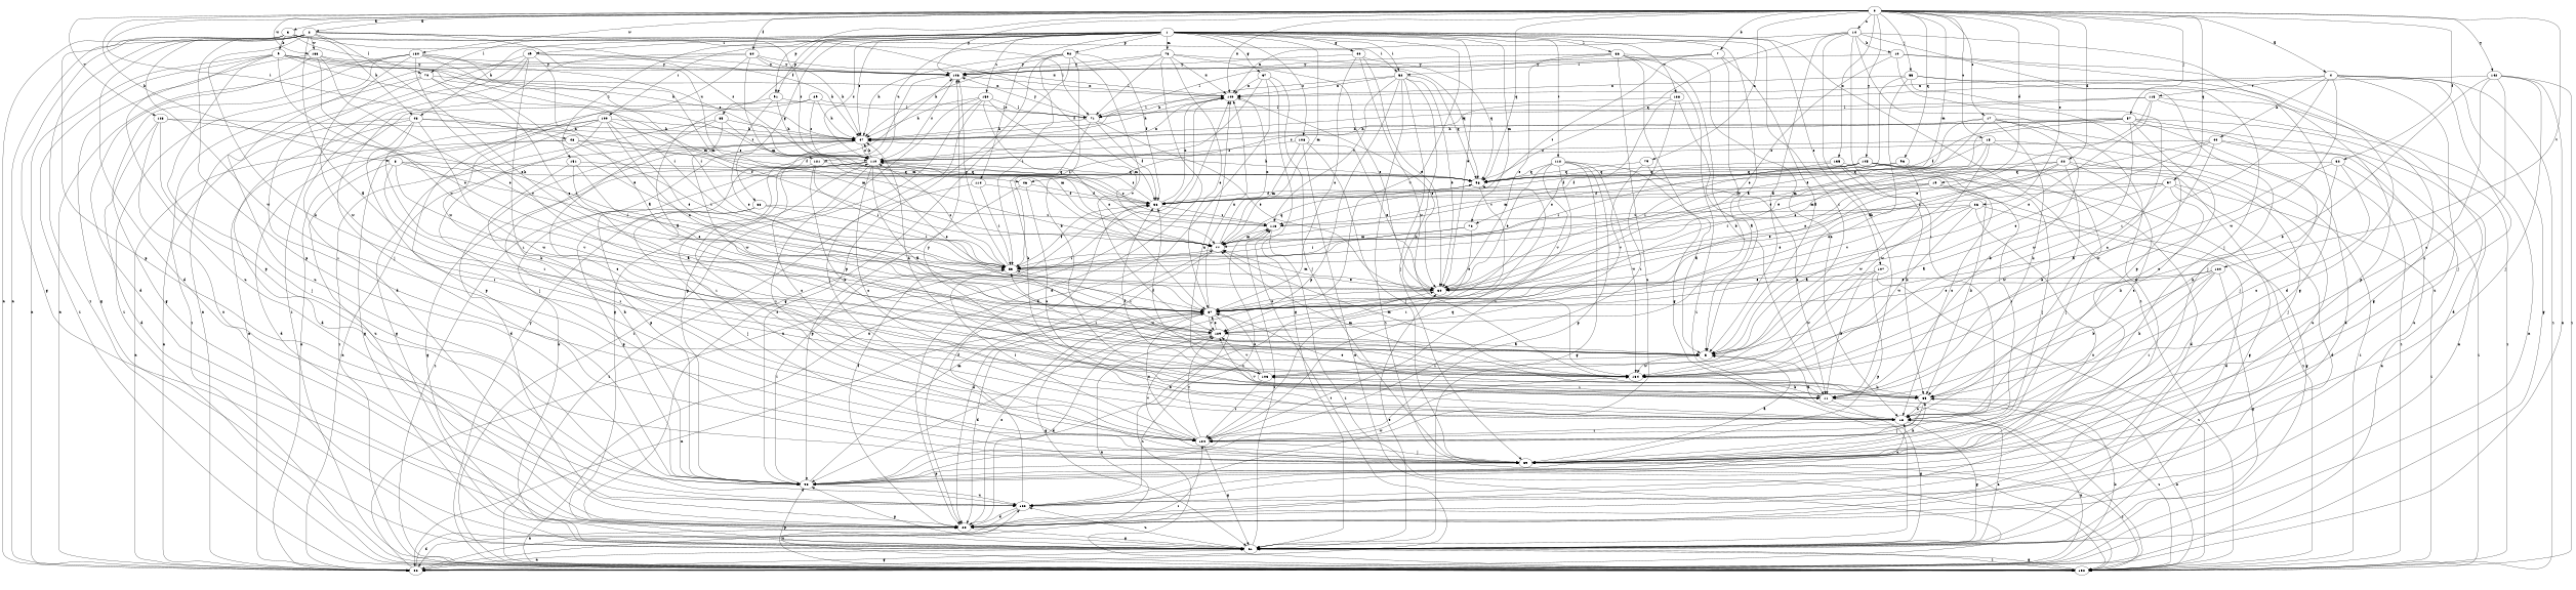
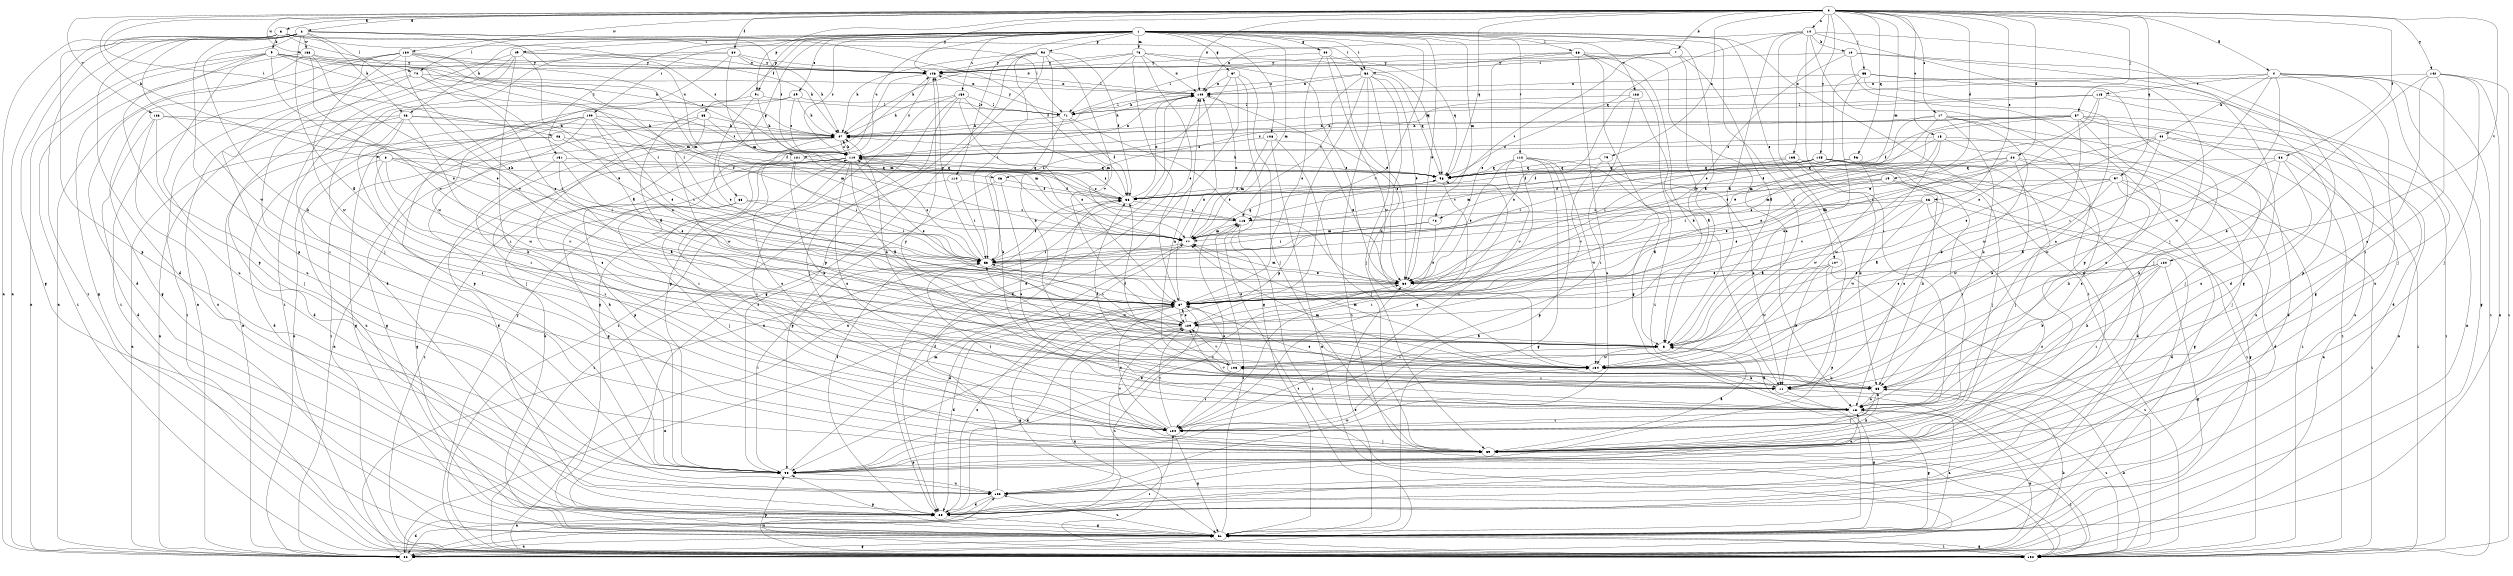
  strict digraph {
    0
    2
    3
    4
    7
    8
    14
    15
    17
    19
    22
    26
    32
    34
    48
    55
    57
    72
    79
    91
    96
    97
    98
    123
    124
    130
    133
    135
    140
    142
    145
    146
    5
    43
    110
    121
    152
    23
    36
    n40 [label=61]
    65
    82
    87
    93
    52
    70
    9
    71
    134
    103
    44
    46
    59
    115
    122
    129
    116
    53
    10
    11
    104
    77
    30
    47
    18
    1
    29
    35
    37
    38
    40
    49
    66
    73
    92
    100
    107
    108
    112
    114
    128
    150
    151
    0 -> 2 [label=a]
    0 -> 3 [label=a]
    0 -> 4 [label=a]
    0 -> 7 [label=b]
    0 -> 8 [label=b]
    0 -> 14 [label=c]
    0 -> 15 [label=c]
    0 -> 17 [label=c]
    0 -> 19 [label=d]
    0 -> 22 [label=d]
    0 -> 26 [label=e]
    0 -> 32 [label=f]
    0 -> 34 [label=f]
    0 -> 48 [label=i]
    0 -> 55 [label=j]
    0 -> 57 [label=j]
    0 -> 72 [label=m]
    0 -> 79 [label=n]
    0 -> 91 [label=p]
    0 -> 96 [label=q]
    0 -> 97 [label=q]
    0 -> 98 [label=q]
    0 -> 123 [label=v]
    0 -> 124 [label=v]
    0 -> 130 [label=w]
    0 -> 133 [label=w]
    0 -> 135 [label=x]
    0 -> 140 [label=x]
    0 -> 142 [label=y]
    0 -> 145 [label=y]
    0 -> 146 [label=y]
    2 -> 133 [label=w]
    2 -> 5 [label=a]
    2 -> 43 [label=h]
    2 -> 110 [label=s]
    2 -> 121 [label=u]
    2 -> 152 [label=z]
    2 -> 23 [label=d]
    2 -> 36 [label=f]
    2 -> n40 [label=g]
    2 -> 65 [label=k]
    2 -> 82 [label=n]
    2 -> 87 [label=o]
    2 -> 93 [label=p]
    3 -> 110 [label=s]
    3 -> 82 [label=n]
    3 -> 93 [label=p]
    3 -> 52 [label=i]
    3 -> 70 [label=l]
    3 -> 9 [label=b]
    3 -> 71 [label=l]
    3 -> 134 [label=w]
    4 -> 152 [label=z]
    4 -> n40 [label=g]
    4 -> 134 [label=w]
    4 -> 103 [label=r]
    4 -> 44 [label=h]
    4 -> 46 [label=h]
    4 -> 59 [label=j]
    4 -> 115 [label=t]
    4 -> 122 [label=u]
    7 -> 146 [label=y]
    7 -> 5 [label=a]
    7 -> 52 [label=i]
    7 -> 129 [label=v]
    7 -> 116 [label=t]
    8 -> 98 [label=q]
    8 -> 103 [label=r]
    8 -> 46 [label=h]
    8 -> 122 [label=u]
    8 -> 129 [label=v]
    8 -> 53 [label=i]
    14 -> 98 [label=q]
    14 -> 140 [label=x]
    14 -> 5 [label=a]
    14 -> 23 [label=d]
    14 -> n40 [label=g]
    14 -> 59 [label=j]
    14 -> 10 [label=b]
    14 -> 11 [label=b]
    14 -> 104 [label=r]
    15 -> 110 [label=s]
    15 -> 152 [label=z]
    15 -> 87 [label=o]
    15 -> 134 [label=w]
    15 -> 122 [label=u]
    15 -> 77 [label=m]
    17 -> 152 [label=z]
    17 -> 23 [label=d]
    17 -> 65 [label=k]
    17 -> 87 [label=o]
    17 -> 11 [label=b]
    17 -> 30 [label=e]
    17 -> 47 [label=h]
    19 -> 36 [label=f]
    19 -> n40 [label=g]
    19 -> 65 [label=k]
    19 -> 116 [label=t]
    19 -> 30 [label=e]
    22 -> 98 [label=q]
    22 -> 87 [label=o]
    22 -> 59 [label=j]
    22 -> 129 [label=v]
    22 -> 11 [label=b]
    22 -> 77 [label=m]
    22 -> 18 [label=c]
    26 -> 5 [label=a]
    26 -> 23 [label=d]
    26 -> 134 [label=w]
    26 -> 122 [label=u]
    26 -> 116 [label=t]
    26 -> 30 [label=e]
    32 -> 98 [label=q]
    32 -> 5 [label=a]
    32 -> 65 [label=k]
    32 -> 82 [label=n]
    32 -> 18 [label=c]
    34 -> 140 [label=x]
    34 -> 146 [label=y]
    34 -> 134 [label=w]
    34 -> 59 [label=j]
    34 -> 122 [label=u]
    34 -> 77 [label=m]
    34 -> 47 [label=h]
-   48 -> 110 [label=s]
    48 -> 23 [label=d]
    48 -> 36 [label=f]
    48 -> 82 [label=n]
    48 -> 53 [label=i]
    55 -> 140 [label=x]
    55 -> 5 [label=a]
    55 -> 93 [label=p]
    55 -> 59 [label=j]
    55 -> 30 [label=e]
    55 -> 18 [label=c]
    57 -> 110 [label=s]
    57 -> 152 [label=z]
    57 -> 36 [label=f]
    57 -> 82 [label=n]
    57 -> 134 [label=w]
    57 -> 59 [label=j]
    57 -> 30 [label=e]
    57 -> 47 [label=h]
    57 -> 18 [label=c]
    72 -> 87 [label=o]
    72 -> 53 [label=i]
    72 -> 77 [label=m]
    79 -> 98 [label=q]
    79 -> 129 [label=v]
    79 -> 11 [label=b]
    91 -> 5 [label=a]
    91 -> 87 [label=o]
    91 -> 71 [label=l]
    91 -> 77 [label=m]
    96 -> 98 [label=q]
    96 -> 36 [label=f]
    96 -> 134 [label=w]
    96 -> 59 [label=j]
    97 -> 5 [label=a]
    97 -> 152 [label=z]
    97 -> 23 [label=d]
    97 -> 36 [label=f]
    97 -> 65 [label=k]
    97 -> 134 [label=w]
    97 -> 53 [label=i]
    98 -> 36 [label=f]
    98 -> 104 [label=r]
    98 -> 47 [label=h]
    123 -> 23 [label=d]
    123 -> 59 [label=j]
    123 -> 122 [label=u]
    123 -> 53 [label=i]
    123 -> 47 [label=h]
    124 -> n40 [label=g]
    124 -> 65 [label=k]
    124 -> 87 [label=o]
    124 -> 11 [label=b]
    124 -> 104 [label=r]
    124 -> 30 [label=e]
    130 -> 146 [label=y]
    130 -> 110 [label=s]
    130 -> 152 [label=z]
    130 -> n40 [label=g]
    130 -> 82 [label=n]
    130 -> 134 [label=w]
    130 -> 129 [label=v]
    130 -> 53 [label=i]
    130 -> 77 [label=m]
    133 -> 146 [label=y]
    133 -> 23 [label=d]
    133 -> n40 [label=g]
    133 -> 87 [label=o]
    133 -> 129 [label=v]
    133 -> 53 [label=i]
    135 -> 98 [label=q]
    135 -> 152 [label=z]
    135 -> 65 [label=k]
    135 -> 53 [label=i]
    135 -> 104 [label=r]
    140 -> 71 [label=l]
    140 -> 30 [label=e]
    140 -> 47 [label=h]
    142 -> 140 [label=x]
    142 -> 152 [label=z]
    142 -> 82 [label=n]
    142 -> 59 [label=j]
    142 -> 11 [label=b]
    142 -> 104 [label=r]
    142 -> 18 [label=c]
    145 -> 98 [label=q]
    145 -> 23 [label=d]
    145 -> 36 [label=f]
    145 -> n40 [label=g]
    145 -> 59 [label=j]
    145 -> 53 [label=i]
    145 -> 77 [label=m]
    145 -> 18 [label=c]
    146 -> 140 [label=x]
    146 -> 110 [label=s]
    146 -> n40 [label=g]
    5 -> 134 [label=w]
    5 -> 103 [label=r]
    43 -> 23 [label=d]
    43 -> 36 [label=f]
    43 -> 65 [label=k]
    43 -> 82 [label=n]
    43 -> 134 [label=w]
    43 -> 104 [label=r]
    43 -> 47 [label=h]
    110 -> 98 [label=q]
    110 -> 140 [label=x]
    110 -> 5 [label=a]
    110 -> 152 [label=z]
    110 -> n40 [label=g]
    110 -> 87 [label=o]
    110 -> 93 [label=p]
    110 -> 104 [label=r]
    110 -> 47 [label=h]
    110 -> 18 [label=c]
    121 -> 98 [label=q]
    121 -> 53 [label=i]
    121 -> 11 [label=b]
    121 -> 18 [label=c]
    152 -> 140 [label=x]
    152 -> 146 [label=y]
    152 -> n40 [label=g]
    152 -> 65 [label=k]
    152 -> 93 [label=p]
    152 -> 122 [label=u]
    23 -> 36 [label=f]
    23 -> n40 [label=g]
    23 -> 87 [label=o]
    36 -> 140 [label=x]
    36 -> 110 [label=s]
    36 -> 116 [label=t]
    n40 -> 152 [label=z]
    n40 -> 82 [label=n]
    n40 -> 93 [label=p]
    n40 -> 122 [label=u]
    n40 -> 116 [label=t]
    n40 -> 30 [label=e]
    n40 -> 47 [label=h]
    n40 -> 18 [label=c]
    65 -> 36 [label=f]
    65 -> 59 [label=j]
    65 -> 77 [label=m]
    65 -> 18 [label=c]
    82 -> 140 [label=x]
    82 -> 23 [label=d]
    82 -> n40 [label=g]
    82 -> 65 [label=k]
    82 -> 116 [label=t]
    82 -> 104 [label=r]
    87 -> 140 [label=x]
    87 -> 152 [label=z]
    87 -> 23 [label=d]
    87 -> n40 [label=g]
    87 -> 82 [label=n]
    87 -> 129 [label=v]
    93 -> 134 [label=w]
    93 -> 122 [label=u]
    93 -> 53 [label=i]
    93 -> 77 [label=m]
    93 -> 30 [label=e]
    93 -> 47 [label=h]
    93 -> 18 [label=c]
    52 -> 98 [label=q]
    52 -> 140 [label=x]
    52 -> 152 [label=z]
    52 -> 65 [label=k]
    52 -> 93 [label=p]
    52 -> 59 [label=j]
    52 -> 116 [label=t]
    52 -> 30 [label=e]
    52 -> 47 [label=h]
    70 -> 140 [label=x]
    70 -> 152 [label=z]
    70 -> 87 [label=o]
    70 -> 104 [label=r]
    70 -> 30 [label=e]
    9 -> 146 [label=y]
    9 -> 152 [label=z]
    9 -> 82 [label=n]
    9 -> 87 [label=o]
    9 -> 93 [label=p]
    9 -> 122 [label=u]
    9 -> 116 [label=t]
    9 -> 77 [label=m]
    9 -> 47 [label=h]
    71 -> 146 [label=y]
    71 -> 36 [label=f]
    71 -> 11 [label=b]
    71 -> 30 [label=e]
    71 -> 47 [label=h]
    134 -> 65 [label=k]
    134 -> 53 [label=i]
    134 -> 77 [label=m]
    103 -> 36 [label=f]
    103 -> 87 [label=o]
    103 -> 129 [label=v]
    103 -> 11 [label=b]
    103 -> 104 [label=r]
    103 -> 47 [label=h]
    44 -> 110 [label=s]
    44 -> 152 [label=z]
    44 -> 87 [label=o]
    44 -> 134 [label=w]
    44 -> 122 [label=u]
    44 -> 53 [label=i]
    46 -> 36 [label=f]
    46 -> 93 [label=p]
    46 -> 18 [label=c]
    59 -> 5 [label=a]
    59 -> 110 [label=s]
    59 -> 152 [label=z]
    59 -> 65 [label=k]
    59 -> 93 [label=p]
    59 -> 129 [label=v]
    115 -> 23 [label=d]
    115 -> 82 [label=n]
    115 -> 87 [label=o]
    115 -> 71 [label=l]
    115 -> 30 [label=e]
    115 -> 47 [label=h]
    122 -> 23 [label=d]
    122 -> 36 [label=f]
    122 -> 82 [label=n]
    122 -> 116 [label=t]
    129 -> 5 [label=a]
    129 -> 23 [label=d]
    129 -> 82 [label=n]
    129 -> 87 [label=o]
    129 -> 53 [label=i]
    116 -> 110 [label=s]
    116 -> 152 [label=z]
    116 -> 77 [label=m]
    53 -> 146 [label=y]
    53 -> 110 [label=s]
    53 -> 36 [label=f]
    53 -> 134 [label=w]
    53 -> 30 [label=e]
    10 -> 146 [label=y]
    10 -> 23 [label=d]
    10 -> n40 [label=g]
    10 -> 87 [label=o]
    10 -> 93 [label=p]
    11 -> 140 [label=x]
    11 -> 152 [label=z]
    11 -> n40 [label=g]
    11 -> 87 [label=o]
    11 -> 103 [label=r]
    104 -> 98 [label=q]
    104 -> n40 [label=g]
    104 -> 87 [label=o]
    104 -> 59 [label=j]
    104 -> 129 [label=v]
    104 -> 53 [label=i]
    77 -> 98 [label=q]
    77 -> 140 [label=x]
    77 -> 23 [label=d]
    77 -> 53 [label=i]
    30 -> 87 [label=o]
    30 -> 77 [label=m]
    47 -> 110 [label=s]
    47 -> 23 [label=d]
    47 -> 82 [label=n]
    47 -> 104 [label=r]
    18 -> 146 [label=y]
    18 -> 5 [label=a]
    18 -> n40 [label=g]
    18 -> 82 [label=n]
    18 -> 129 [label=v]
    18 -> 104 [label=r]
    1 -> 72 [label=m]
    1 -> 91 [label=p]
    1 -> 5 [label=a]
    1 -> 43 [label=h]
    1 -> 110 [label=s]
    1 -> 121 [label=u]
    1 -> 152 [label=z]
    1 -> 52 [label=i]
    1 -> 70 [label=l]
    1 -> 103 [label=r]
    1 -> 129 [label=v]
    1 -> 77 [label=m]
    1 -> 30 [label=e]
-   1 -> 47 [label=e]
+   1 -> 29 [label=e]
    1 -> 35 [label=f]
    1 -> 37 [label=g]
    1 -> 38 [label=g]
    1 -> 40 [label=g]
    1 -> 49 [label=i]
    1 -> 66 [label=l]
    1 -> 73 [label=m]
    1 -> 92 [label=p]
    1 -> 100 [label=r]
    1 -> 107 [label=s]
    1 -> 108 [label=s]
    1 -> 112 [label=t]
    1 -> 114 [label=t]
    1 -> 128 [label=v]
    1 -> 150 [label=z]
    1 -> 151 [label=z]
    29 -> 110 [label=s]
    29 -> 82 [label=n]
    29 -> 93 [label=p]
    29 -> 71 [label=l]
    29 -> 47 [label=h]
    35 -> n40 [label=g]
    35 -> 134 [label=w]
    35 -> 77 [label=m]
    35 -> 47 [label=h]
    35 -> 18 [label=c]
    37 -> 140 [label=x]
    37 -> 23 [label=d]
    37 -> n40 [label=g]
    37 -> 59 [label=j]
    37 -> 53 [label=i]
    38 -> 93 [label=p]
    38 -> 59 [label=j]
    38 -> 116 [label=t]
    38 -> 53 [label=i]
    40 -> 98 [label=q]
    40 -> 146 [label=y]
    40 -> 87 [label=o]
    40 -> 134 [label=w]
    40 -> 30 [label=e]
    49 -> 146 [label=y]
    49 -> 5 [label=a]
    49 -> 152 [label=z]
    49 -> 23 [label=d]
    49 -> 82 [label=n]
    49 -> 104 [label=r]
    49 -> 47 [label=h]
    66 -> 146 [label=y]
    66 -> 152 [label=z]
    66 -> n40 [label=g]
    66 -> 71 [label=l]
    66 -> 122 [label=u]
    66 -> 11 [label=b]
    66 -> 30 [label=e]
    66 -> 18 [label=c]
    73 -> 98 [label=q]
    73 -> 140 [label=x]
    73 -> 146 [label=y]
    73 -> 23 [label=d]
    73 -> 87 [label=o]
    73 -> 71 [label=l]
    73 -> 30 [label=e]
    73 -> 47 [label=h]
    92 -> 146 [label=y]
    92 -> 36 [label=f]
    92 -> n40 [label=g]
    92 -> 93 [label=p]
    92 -> 129 [label=v]
    92 -> 53 [label=i]
    92 -> 11 [label=b]
    92 -> 47 [label=h]
    100 -> 152 [label=z]
    100 -> n40 [label=g]
    100 -> 82 [label=n]
    100 -> 87 [label=o]
    100 -> 59 [label=j]
    100 -> 77 [label=m]
    100 -> 30 [label=e]
    100 -> 47 [label=h]
    107 -> 152 [label=z]
    107 -> 93 [label=p]
    107 -> 134 [label=w]
    107 -> 11 [label=b]
    107 -> 30 [label=e]
    108 -> 110 [label=s]
    108 -> 82 [label=n]
    108 -> 59 [label=j]
    108 -> 77 [label=m]
    108 -> 30 [label=e]
    112 -> 98 [label=q]
    112 -> 5 [label=a]
    112 -> n40 [label=g]
    112 -> 93 [label=p]
    112 -> 134 [label=w]
    112 -> 129 [label=v]
    112 -> 104 [label=r]
    112 -> 30 [label=e]
    114 -> 152 [label=z]
    114 -> 36 [label=f]
    114 -> 53 [label=i]
    128 -> 5 [label=a]
    128 -> 87 [label=o]
    128 -> 71 [label=l]
    128 -> 104 [label=r]
    150 -> 152 [label=z]
    150 -> 87 [label=o]
    150 -> 93 [label=p]
    150 -> 71 [label=l]
    150 -> 59 [label=j]
    150 -> 77 [label=m]
    150 -> 47 [label=h]
    151 -> 98 [label=q]
    151 -> 5 [label=a]
    151 -> 87 [label=o]
    151 -> 104 [label=r]
  }
